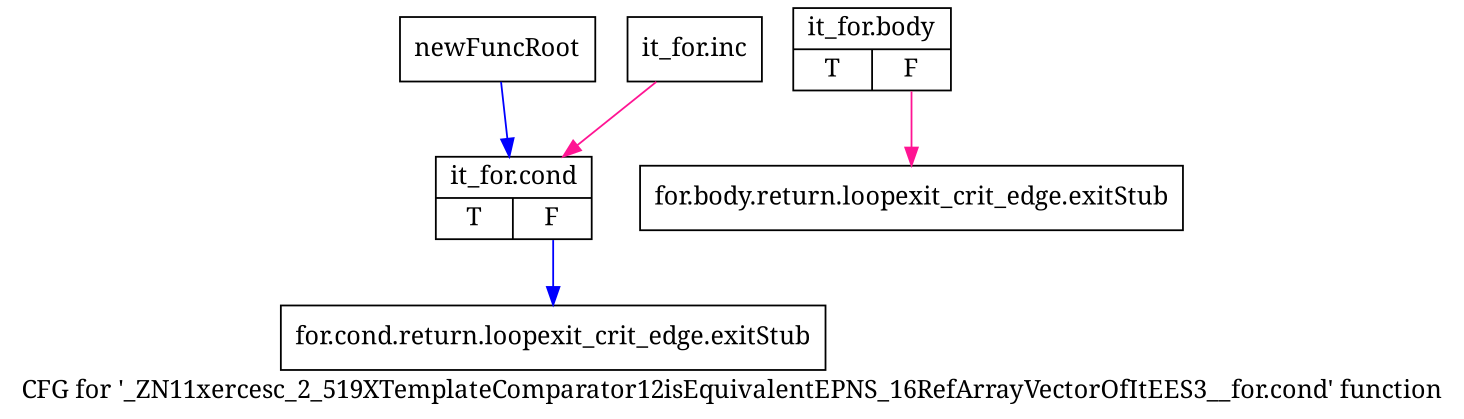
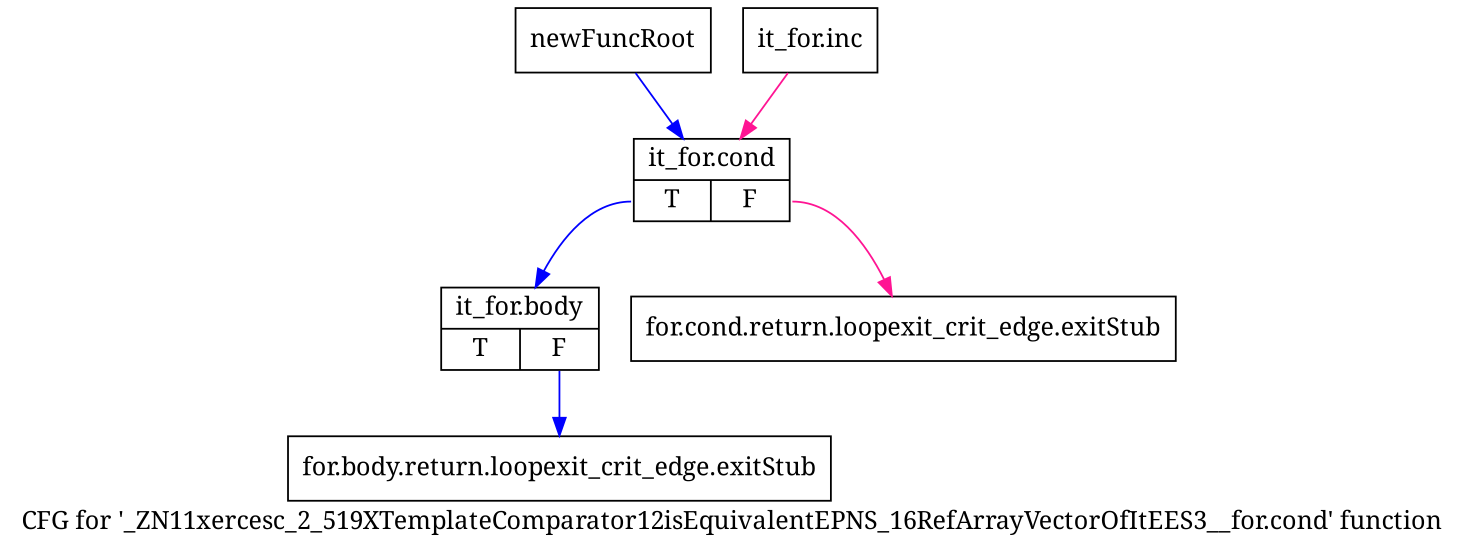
  digraph {
    fontname="Noto Serif"
    label="CFG for '_ZN11xercesc_2_519XTemplateComparator12isEquivalentEPNS_16RefArrayVectorOfItEES3__for.cond' function"
    node [fontname="Noto Serif" shape=record]
    edge [color=deeppink fontname="Noto Serif"]
    n1 [label="{newFuncRoot}"]
    n2 [label="{it_for.cond|{<s0>T|<s1>F}}"]
    n3 [label="{for.cond.return.loopexit_crit_edge.exitStub}"]
    n4 [label="{it_for.body|{<s0>T|<s1>F}}"]
    n5 [label="{for.body.return.loopexit_crit_edge.exitStub}"]
    n6 [label="{it_for.inc}"]
    n1 -> n2 [color=blue]
-   n2 -> n3 [color=blue tailport=s1]
-   n4 -> n5 [tailport=s1]
+   n2 -> n3 [tailport=s1]
+   n2 -> n4 [color=blue tailport=s0]
+   n4 -> n5 [color=blue tailport=s1]
    n6 -> n2
  }
